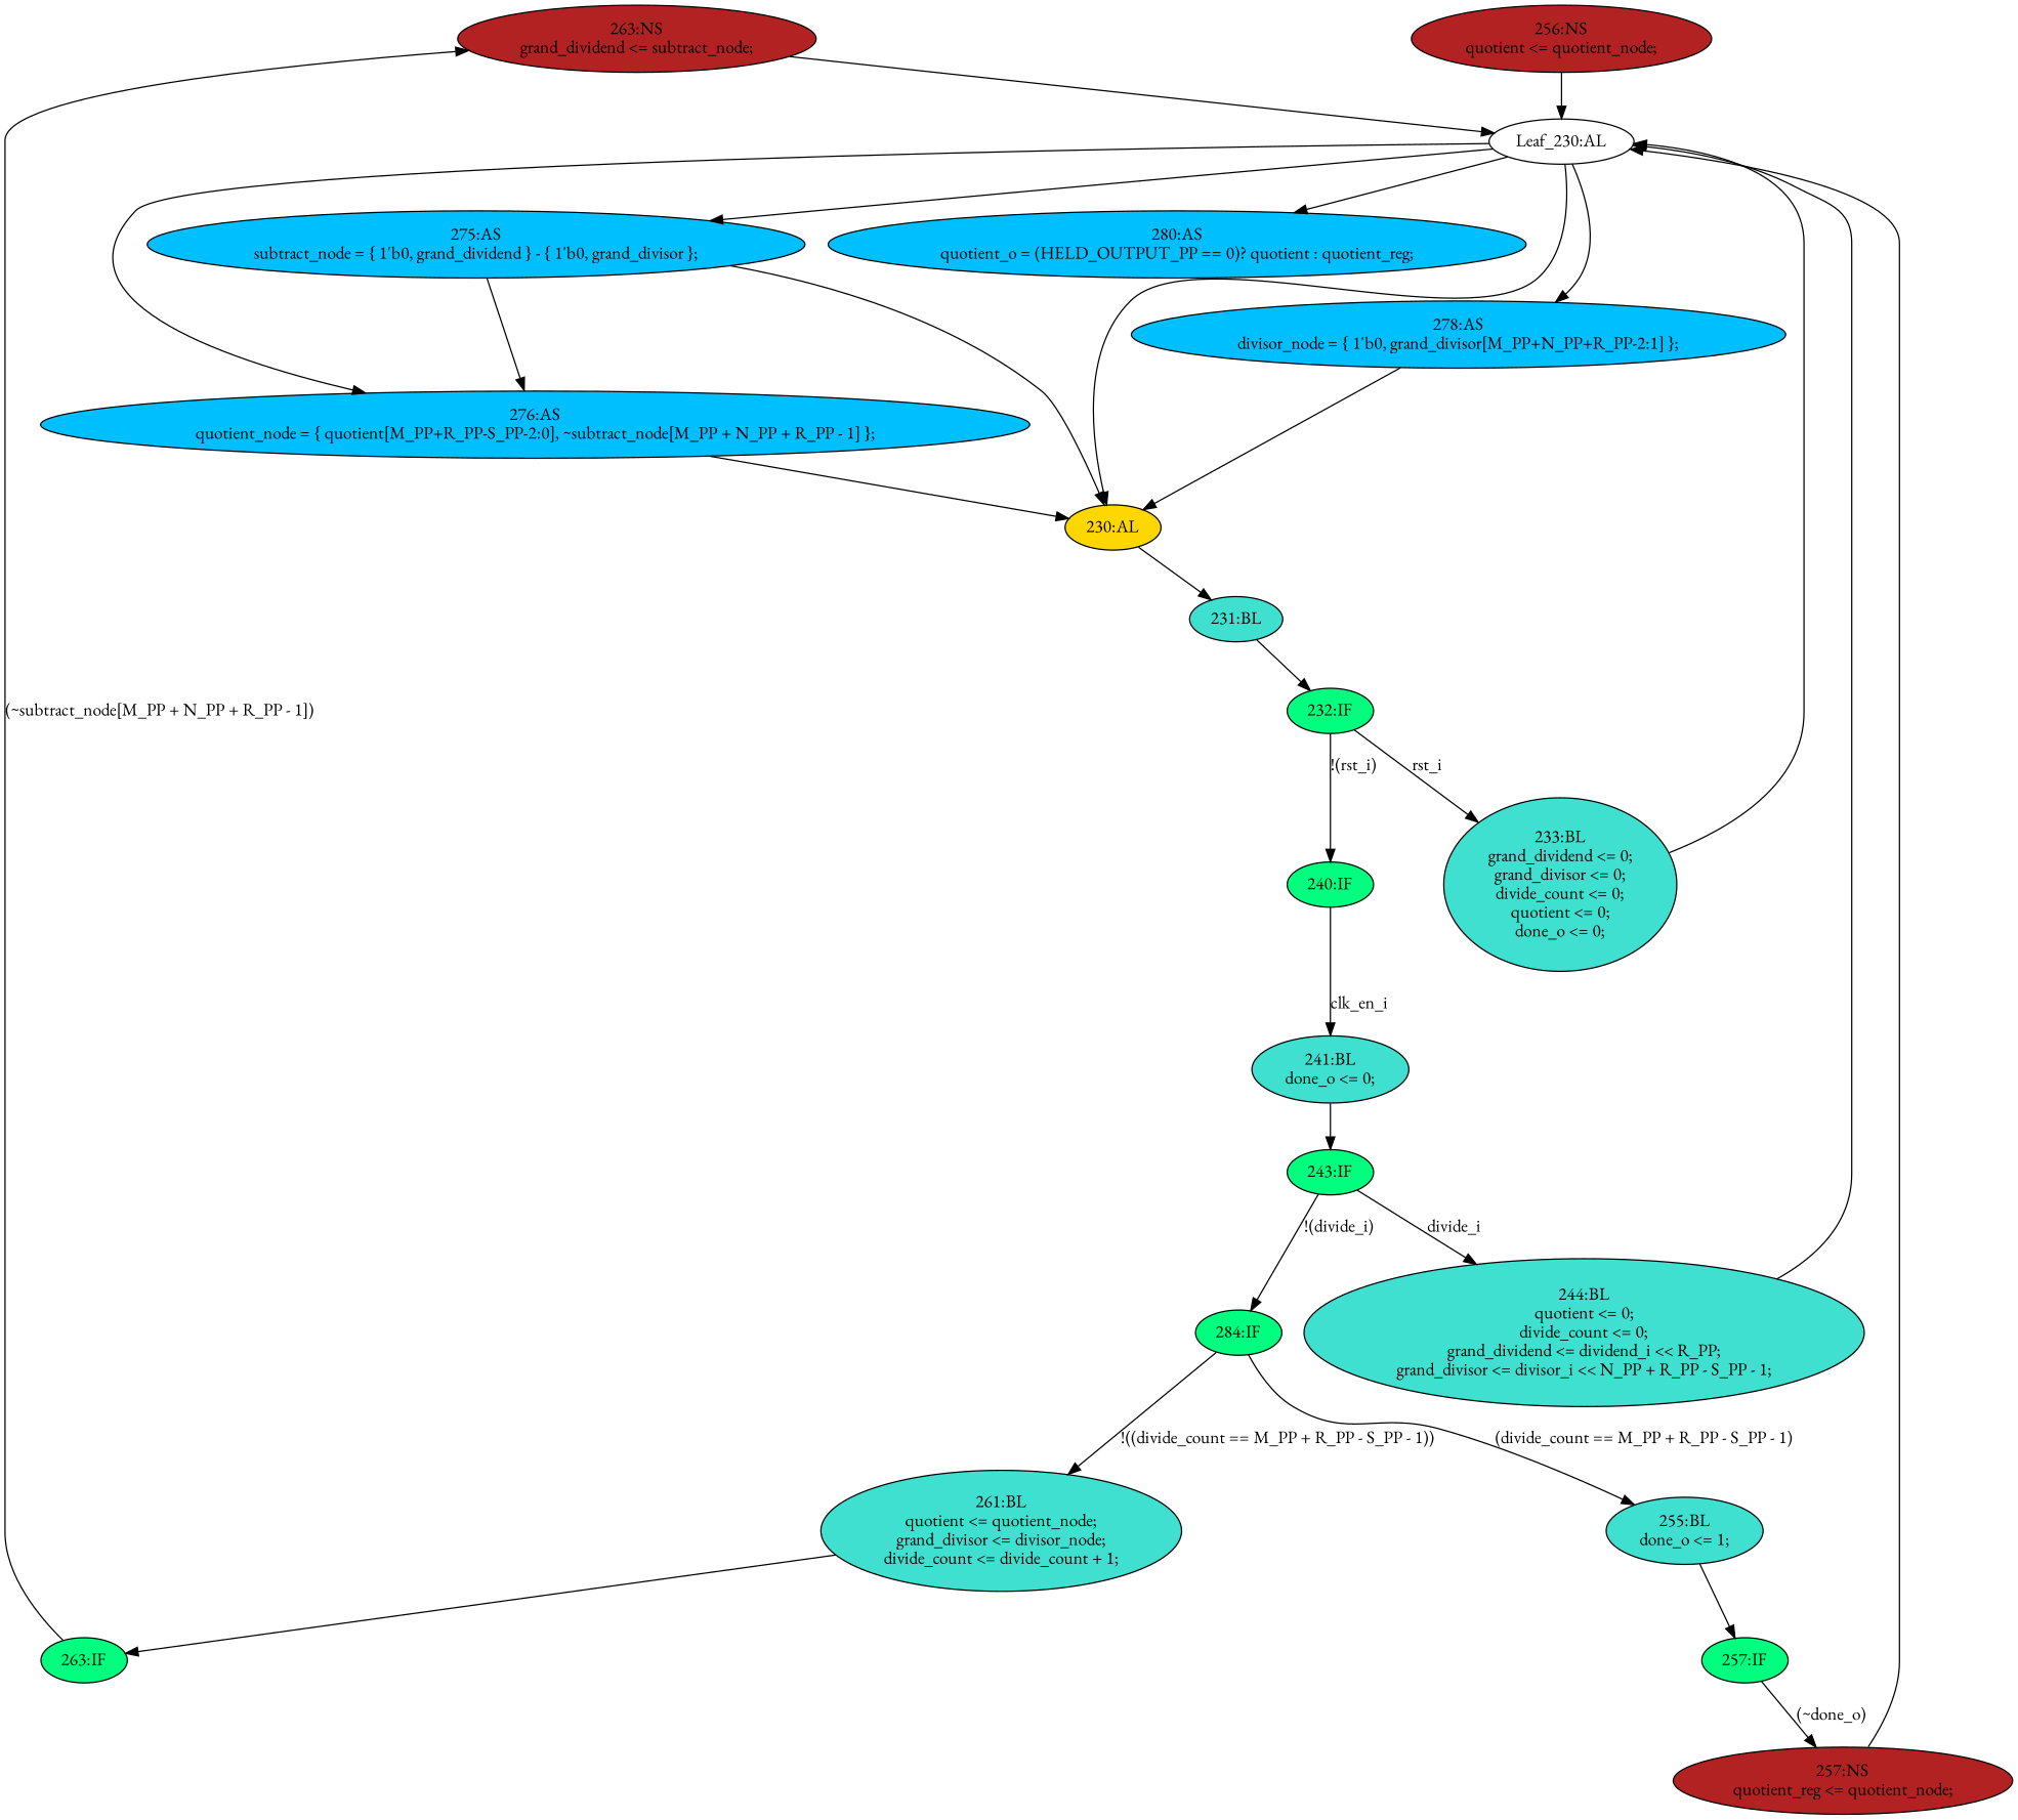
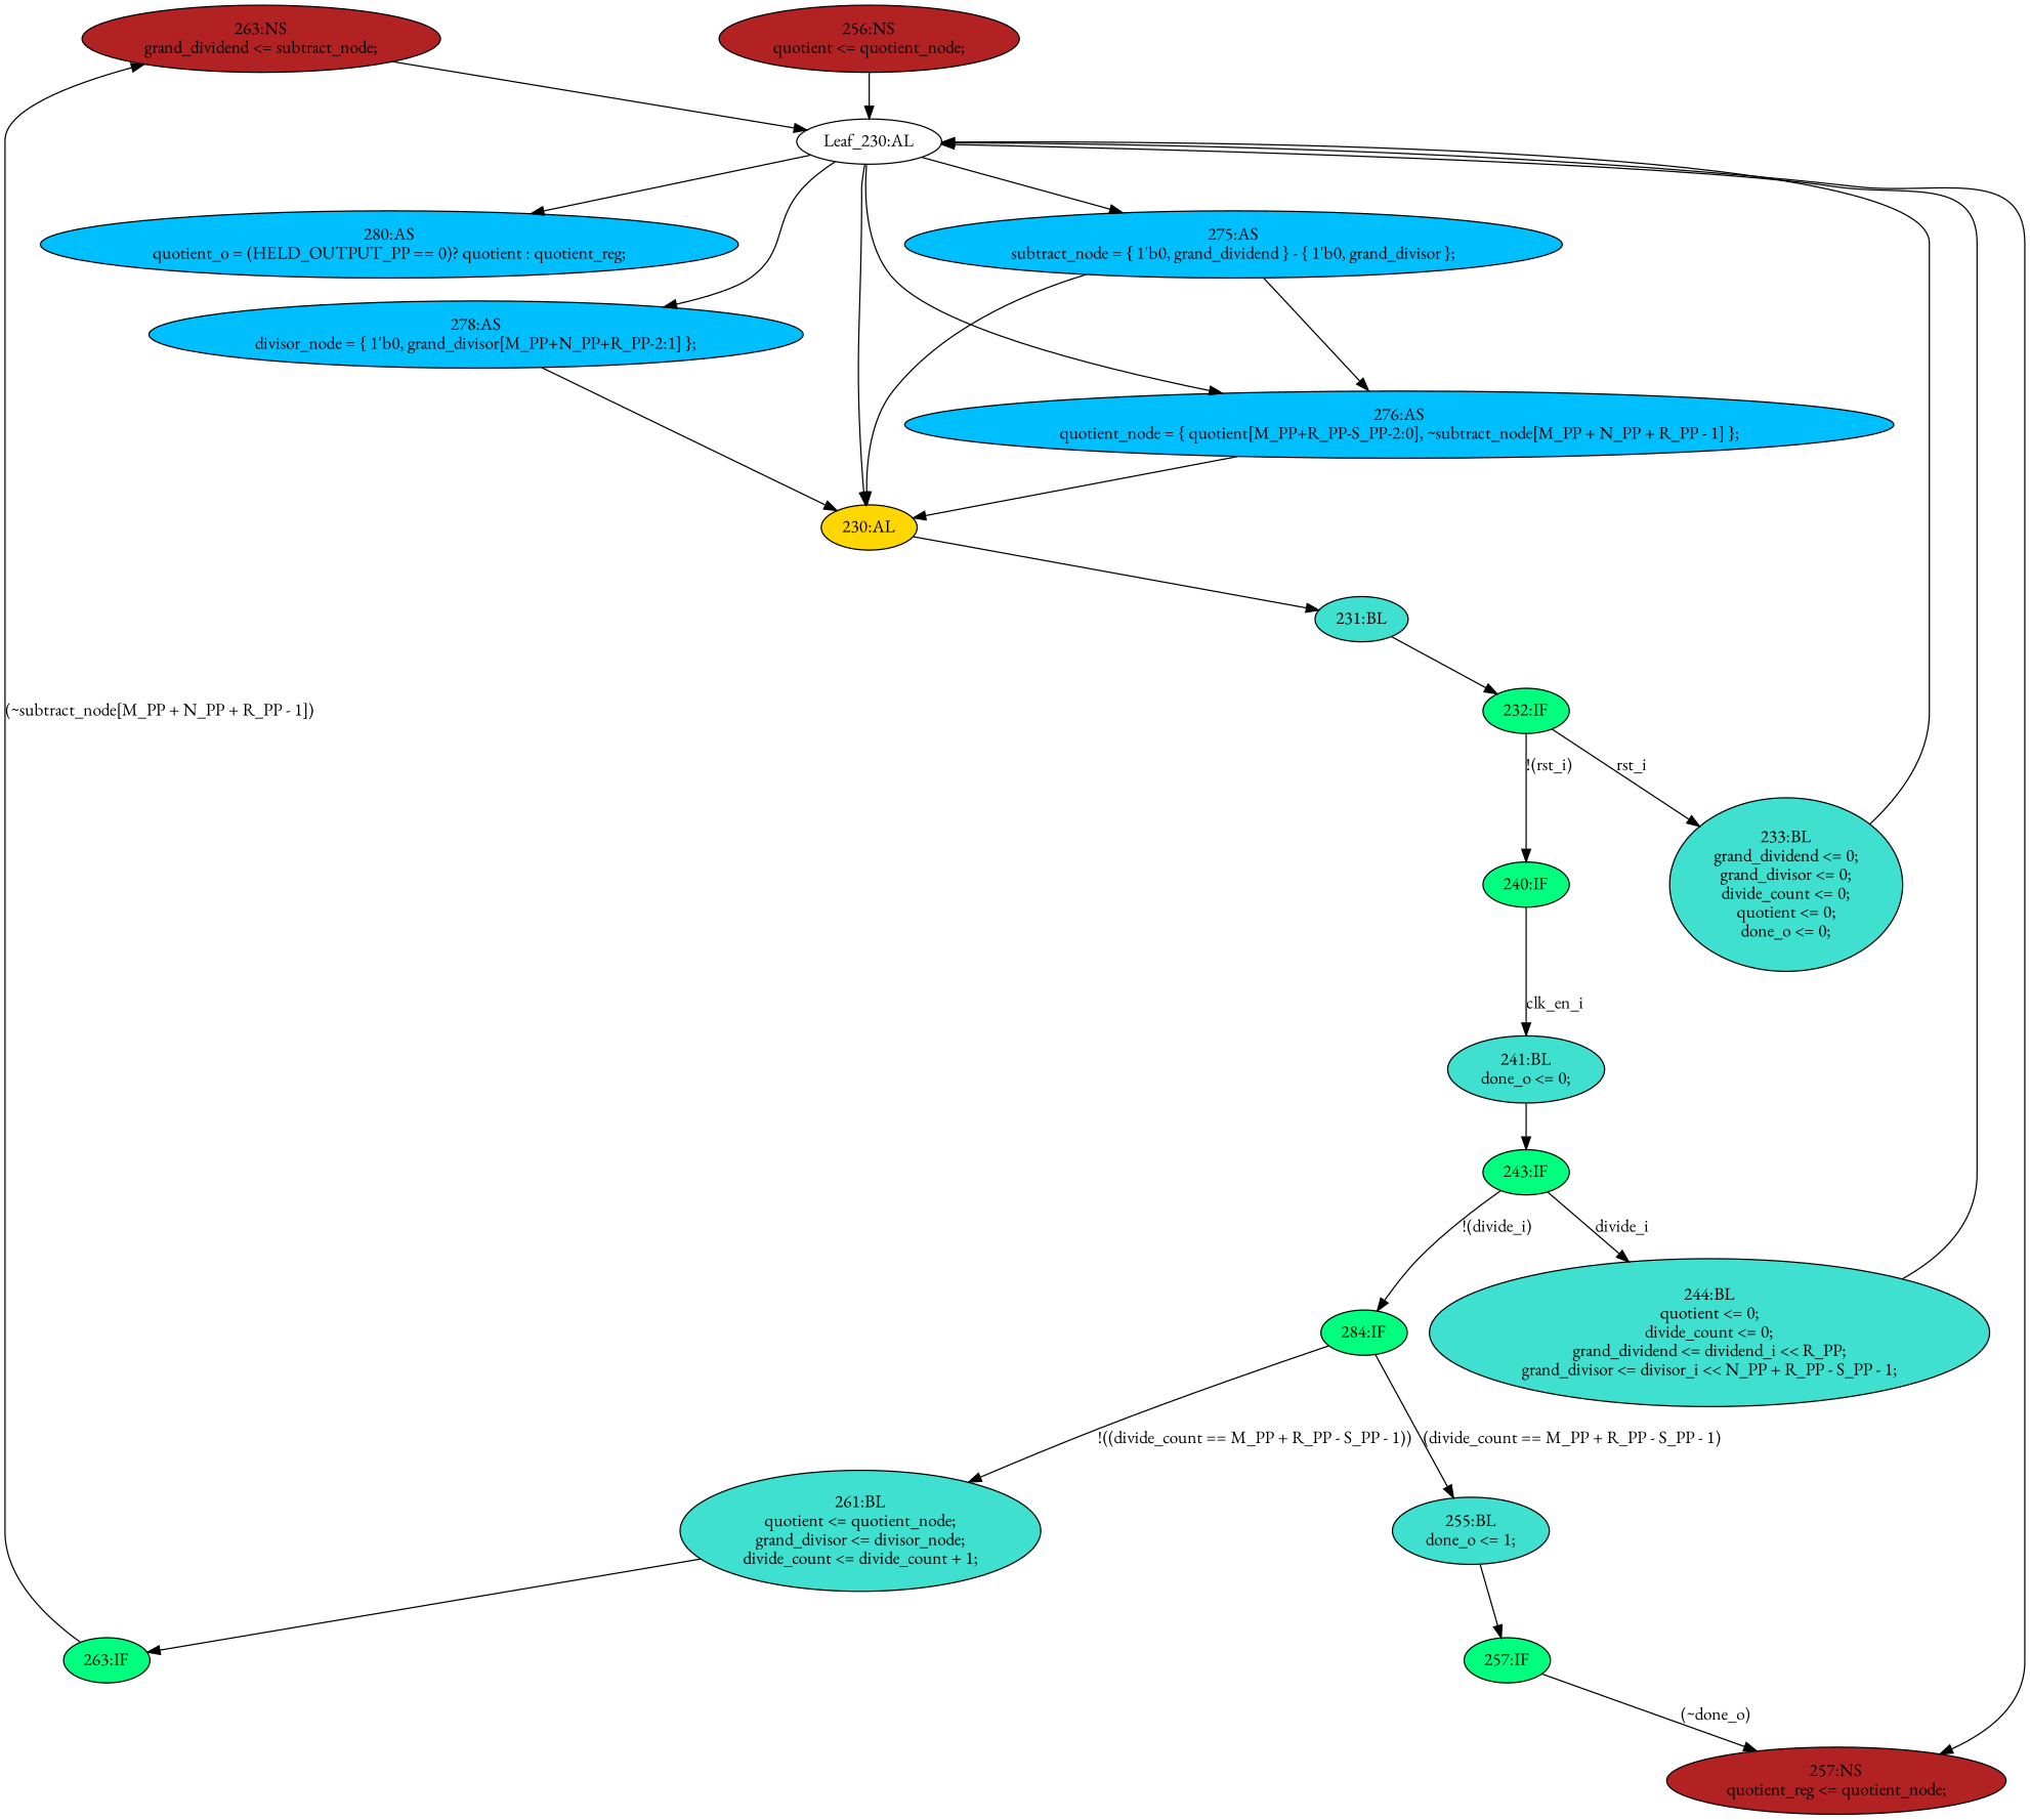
  strict digraph {
    fontname="EB Garamond"
    node [fillcolor=turquoise fontname="EB Garamond" statements="[]" style=filled typ=Block]
    edge [cond="[]" fontname="EB Garamond" lineno=None]
    n1 [ast="<pyverilog.vparser.ast.NonblockingSubstitution object at 0x7f79be32abd0>" fillcolor=firebrick label="263:NS\ngrand_dividend <= subtract_node;" statements="[<pyverilog.vparser.ast.NonblockingSubstitution object at 0x7f79be32abd0>]" typ=NonblockingSubstitution]
    n2 [def_var="['done_o', 'divide_count', 'quotient_reg', 'grand_divisor', 'grand_dividend', 'quotient']" label="Leaf_230:AL" fillcolor="" statements="" style="" typ=""]
    n3 [ast="<pyverilog.vparser.ast.Always object at 0x7f79bdf5f790>" clk_sens=True fillcolor=gold label="230:AL" sens="['clk_i']" typ=Always use_var="['divide_i', 'done_o', 'divisor_node', 'rst_i', 'dividend_i', 'divisor_i', 'S_PP', 'divide_count', 'clk_en_i', 'quotient_node', 'R_PP', 'subtract_node', 'N_PP', 'M_PP']"]
    n4 [ast="<pyverilog.vparser.ast.Assign object at 0x7f79be32f950>" def_var="['quotient_node']" fillcolor=deepskyblue label="276:AS\nquotient_node = { quotient[M_PP+R_PP-S_PP-2:0], ~subtract_node[M_PP + N_PP + R_PP - 1] };" typ=Assign use_var="['quotient', 'subtract_node', 'N_PP', 'R_PP']"]
    n5 [ast="<pyverilog.vparser.ast.Assign object at 0x7f79be32fc50>" def_var="['divisor_node']" fillcolor=deepskyblue label="278:AS\ndivisor_node = { 1'b0, grand_divisor[M_PP+N_PP+R_PP-2:1] };" typ=Assign use_var="['grand_divisor', 'N_PP']"]
    n6 [ast="<pyverilog.vparser.ast.Assign object at 0x7f79be335050>" def_var="['quotient_o']" fillcolor=deepskyblue label="280:AS\nquotient_o = (HELD_OUTPUT_PP == 0)? quotient : quotient_reg;" typ=Assign use_var="['quotient', 'quotient_reg']"]
    n7 [ast="<pyverilog.vparser.ast.Assign object at 0x7f79be32f210>" def_var="['subtract_node']" fillcolor=deepskyblue label="275:AS\nsubtract_node = { 1'b0, grand_dividend } - { 1'b0, grand_divisor };" typ=Assign use_var="['grand_dividend', 'grand_divisor']"]
    n8 [ast="<pyverilog.vparser.ast.Block object at 0x7f79bdf5f810>" label="231:BL"]
    n9 [ast="<pyverilog.vparser.ast.IfStatement object at 0x7f79bdf5ffd0>" fillcolor=springgreen label="232:IF" typ=IfStatement]
    n10 [ast="<pyverilog.vparser.ast.IfStatement object at 0x7f79be338110>" fillcolor=springgreen label="240:IF" typ=IfStatement]
    n11 [ast="<pyverilog.vparser.ast.Block object at 0x7f79bdf5fdd0>" label="233:BL\ngrand_dividend <= 0;\ngrand_divisor <= 0;\ndivide_count <= 0;\nquotient <= 0;\ndone_o <= 0;" statements="[<pyverilog.vparser.ast.NonblockingSubstitution object at 0x7f79bdf5f9d0>, <pyverilog.vparser.ast.NonblockingSubstitution object at 0x7f79bdf5fb50>, <pyverilog.vparser.ast.NonblockingSubstitution object at 0x7f79bdf5fcd0>, <pyverilog.vparser.ast.NonblockingSubstitution object at 0x7f79bdf5fe10>, <pyverilog.vparser.ast.NonblockingSubstitution object at 0x7f79bdf5ff50>]"]
    n12 [ast="<pyverilog.vparser.ast.NonblockingSubstitution object at 0x7f79be32a550>" fillcolor=firebrick label="257:NS\nquotient_reg <= quotient_node;" statements="[<pyverilog.vparser.ast.NonblockingSubstitution object at 0x7f79be32a550>]" typ=NonblockingSubstitution]
    n13 [ast="<pyverilog.vparser.ast.Block object at 0x7f79be3382d0>" label="241:BL\ndone_o <= 0;" statements="[<pyverilog.vparser.ast.NonblockingSubstitution object at 0x7f79be338250>]"]
    n14 [ast="<pyverilog.vparser.ast.IfStatement object at 0x7f79be338b50>" fillcolor=springgreen label="243:IF" typ=IfStatement]
    n15 [ast="<pyverilog.vparser.ast.Block object at 0x7f79be338850>" label="244:BL\nquotient <= 0;\ndivide_count <= 0;\ngrand_dividend <= dividend_i << R_PP;\ngrand_divisor <= divisor_i << N_PP + R_PP - S_PP - 1;" statements="[<pyverilog.vparser.ast.NonblockingSubstitution object at 0x7f79be3384d0>, <pyverilog.vparser.ast.NonblockingSubstitution object at 0x7f79be338690>, <pyverilog.vparser.ast.NonblockingSubstitution object at 0x7f79be338890>, <pyverilog.vparser.ast.NonblockingSubstitution object at 0x7f79be338c50>]"]
    n16 [ast="<pyverilog.vparser.ast.IfStatement object at 0x7f79be32a690>" fillcolor=springgreen label="284:IF" typ=IfStatement]
    n17 [ast="<pyverilog.vparser.ast.NonblockingSubstitution object at 0x7f79be32a2d0>" fillcolor=firebrick label="256:NS\nquotient <= quotient_node;" statements="[<pyverilog.vparser.ast.NonblockingSubstitution object at 0x7f79be32a2d0>]" typ=NonblockingSubstitution]
    n18 [ast="<pyverilog.vparser.ast.IfStatement object at 0x7f79be32a410>" fillcolor=springgreen label="257:IF" typ=IfStatement]
    n19 [ast="<pyverilog.vparser.ast.IfStatement object at 0x7f79be32aa90>" fillcolor=springgreen label="263:IF" typ=IfStatement]
    n20 [ast="<pyverilog.vparser.ast.Block object at 0x7f79be32ae50>" label="261:BL\nquotient <= quotient_node;\ngrand_divisor <= divisor_node;\ndivide_count <= divide_count + 1;" statements="[<pyverilog.vparser.ast.NonblockingSubstitution object at 0x7f79be32acd0>, <pyverilog.vparser.ast.NonblockingSubstitution object at 0x7f79be32ae90>, <pyverilog.vparser.ast.NonblockingSubstitution object at 0x7f79be32f110>]"]
    n21 [ast="<pyverilog.vparser.ast.Block object at 0x7f79be32a050>" label="255:BL\ndone_o <= 1;" statements="[<pyverilog.vparser.ast.NonblockingSubstitution object at 0x7f79be32a610>]"]
    n1 -> n2
    n2 -> n3 [cond="" lineno=""]
    n2 -> n4 [cond="" lineno=""]
    n2 -> n5 [cond="" lineno=""]
    n2 -> n6 [cond="" lineno=""]
    n2 -> n7 [cond="" lineno=""]
    n3 -> n8
    n4 -> n3 [cond="" lineno=""]
    n5 -> n3 [cond="" lineno=""]
    n7 -> n3 [cond="" lineno=""]
    n7 -> n4 [cond="" lineno=""]
    n8 -> n9
    n9 -> n10 [cond="['rst_i']" label="!(rst_i)" lineno=232]
    n9 -> n11 [cond="['rst_i']" label=rst_i lineno=232]
    n10 -> n13 [cond="['clk_en_i']" label=clk_en_i lineno=240]
    n11 -> n2
-   n12 -> n2
+   n2 -> n12
    n13 -> n14
    n14 -> n15 [cond="['divide_i']" label=divide_i lineno=243]
    n14 -> n16 [cond="['divide_i']" label="!(divide_i)" lineno=243]
    n15 -> n2
    n16 -> n20 [cond="['divide_count', 'M_PP', 'R_PP', 'S_PP']" label="!((divide_count == M_PP + R_PP - S_PP - 1))" lineno=254]
    n16 -> n21 [cond="['divide_count', 'M_PP', 'R_PP', 'S_PP']" label="(divide_count == M_PP + R_PP - S_PP - 1)" lineno=254]
    n17 -> n2
    n18 -> n12 [cond="['done_o']" label="(~done_o)" lineno=257]
    n19 -> n1 [cond="['subtract_node', 'M_PP', 'N_PP', 'R_PP']" label="(~subtract_node[M_PP + N_PP + R_PP - 1])" lineno=263]
    n20 -> n19
    n21 -> n18
  }
